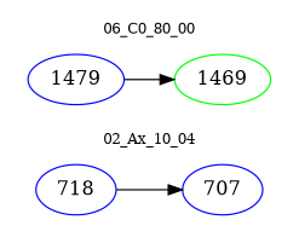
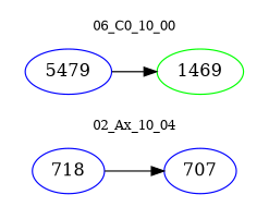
  digraph {
    rankdir=LR
    node [color=blue]
    edge [color=black]
    n1 [label=718]
    n2 [label=707]
-   n3 [label=1479]
+   n3 [label=5479]
    n4 [color=green label=1469]
    subgraph cluster_1 {
      color=white
      fontsize=10
      label="02_Ax_10_04"
      n1
      n2
    }
    subgraph cluster_2 {
      color=white
      fontsize=10
-     label="06_C0_80_00"
+     label="06_C0_10_00"
      n3
      n4
    }
    n1 -> n2
    n3 -> n4
  }
